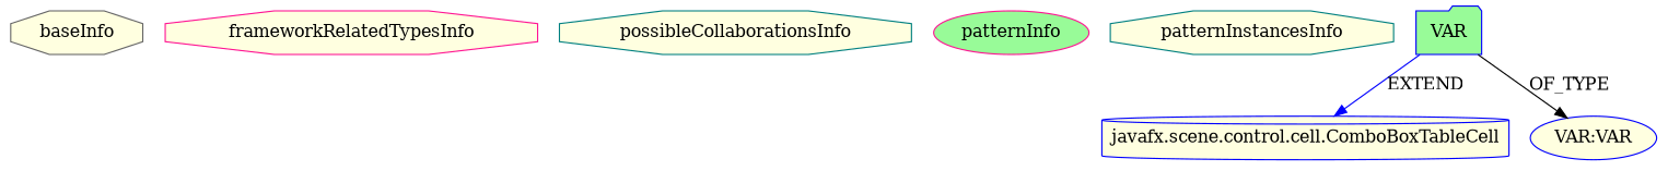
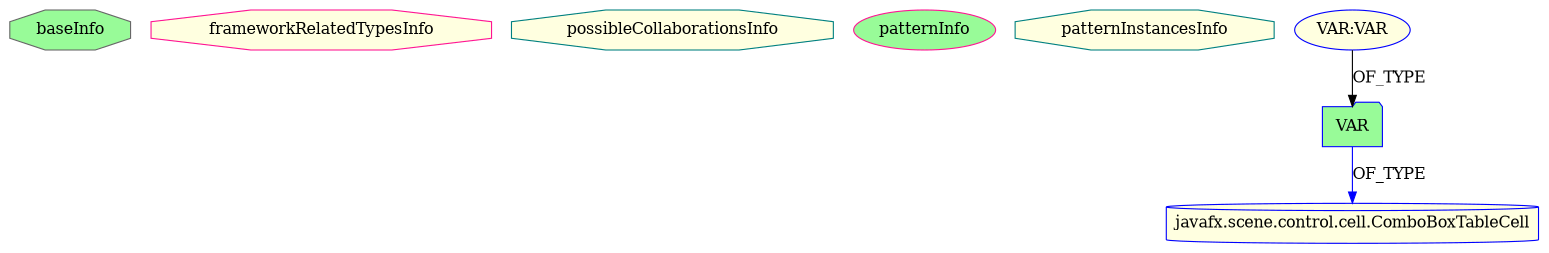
  digraph {
    node [color=blue fillcolor=lightyellow shape=octagon style=filled]
-   baseInfo [category=pattern color=gray40 graphId=4154 isAnonymous=false possibleRelation=false]
+   baseInfo [category=pattern color=gray40 fillcolor=palegreen graphId=4154 isAnonymous=false possibleRelation=false]
    frameworkRelatedTypesInfo [color=deeppink]
    possibleCollaborationsInfo [color=teal]
    patternInfo [color=deeppink fillcolor=palegreen frequency=2.0 patternRootClient=null shape=ellipse]
    patternInstancesInfo [0="amonker-Trans~/amonker-Trans/Trans-master/src/cn/jingyun/trans/Project.java~Project~1849" 1="amonker-Trans~/amonker-Trans/Trans-master/src/cn/jingyun/trans/Project.java~void initialize()~1850" color=teal]
    n6 [isFrameworkType=false label="javafx.scene.control.cell.ComboBoxTableCell" shape=cylinder vertexType=FRAMEWORK_CLASS_TYPE]
    n7 [fillcolor=palegreen isFrameworkType=false label=VAR shape=folder vertexType=REFERENCE_ANONYMOUS_DECLARATION]
    n8 [isFrameworkType=false label="VAR:VAR" shape=ellipse vertexType=VARIABLE_EXPRESION]
-   n7 -> n6 [color=blue label=EXTEND]
-   n7 -> n8 [label=OF_TYPE]
+   n7 -> n6 [color=blue label=OF_TYPE]
+   n8 -> n7 [label=OF_TYPE]
  }
